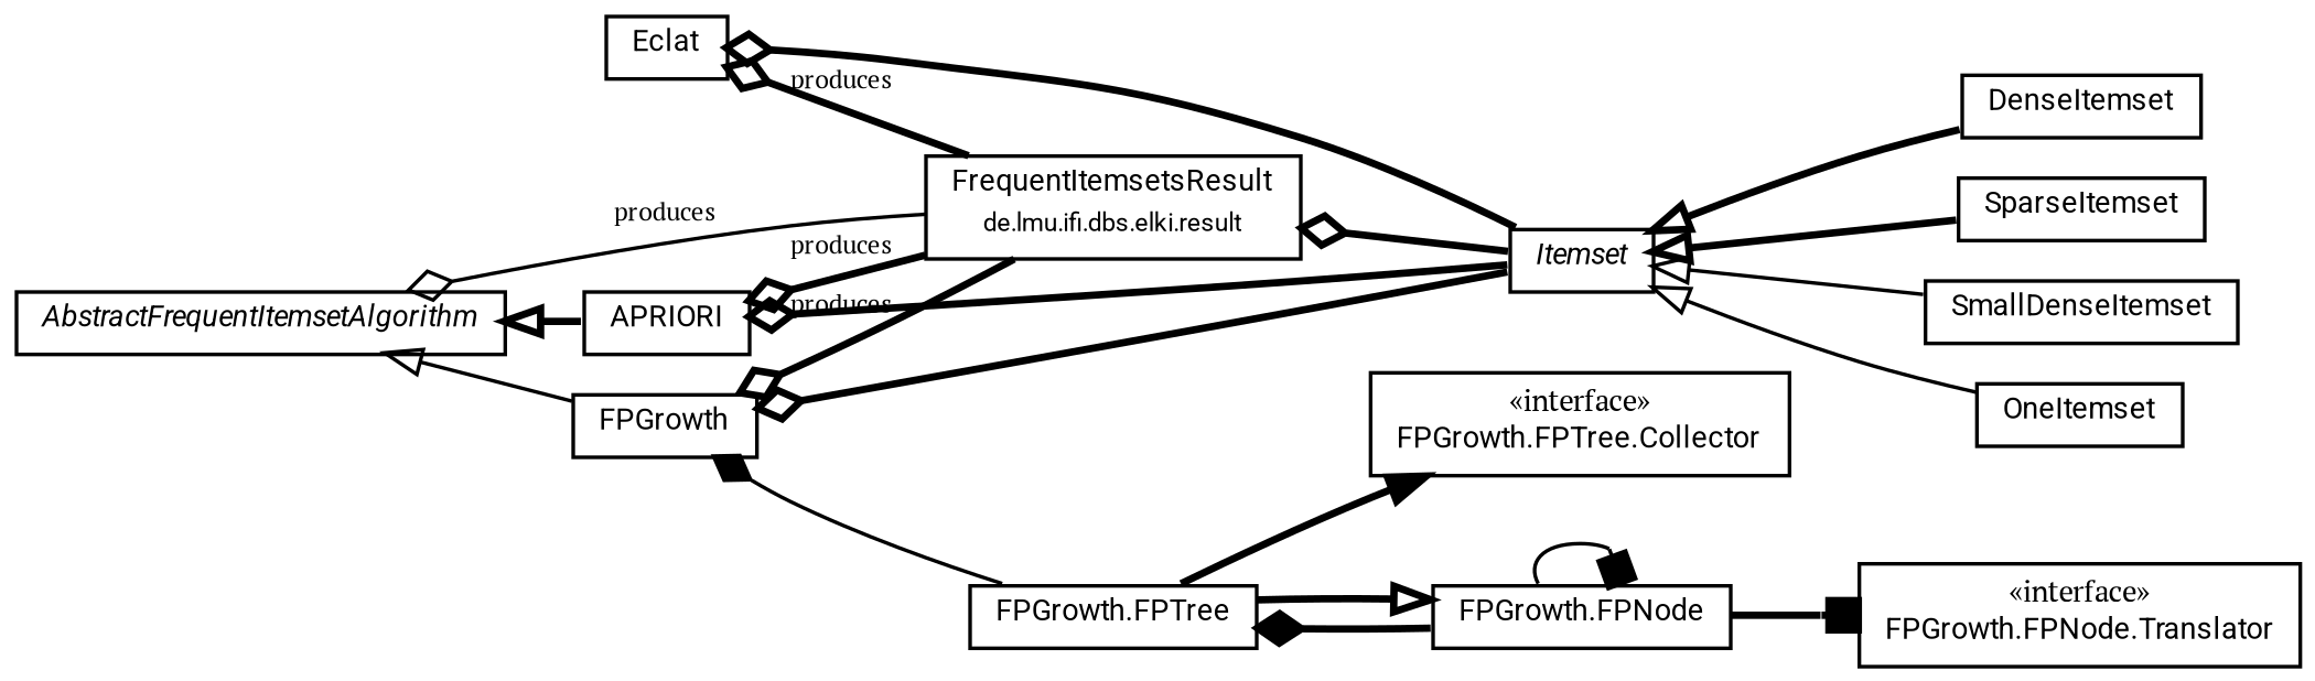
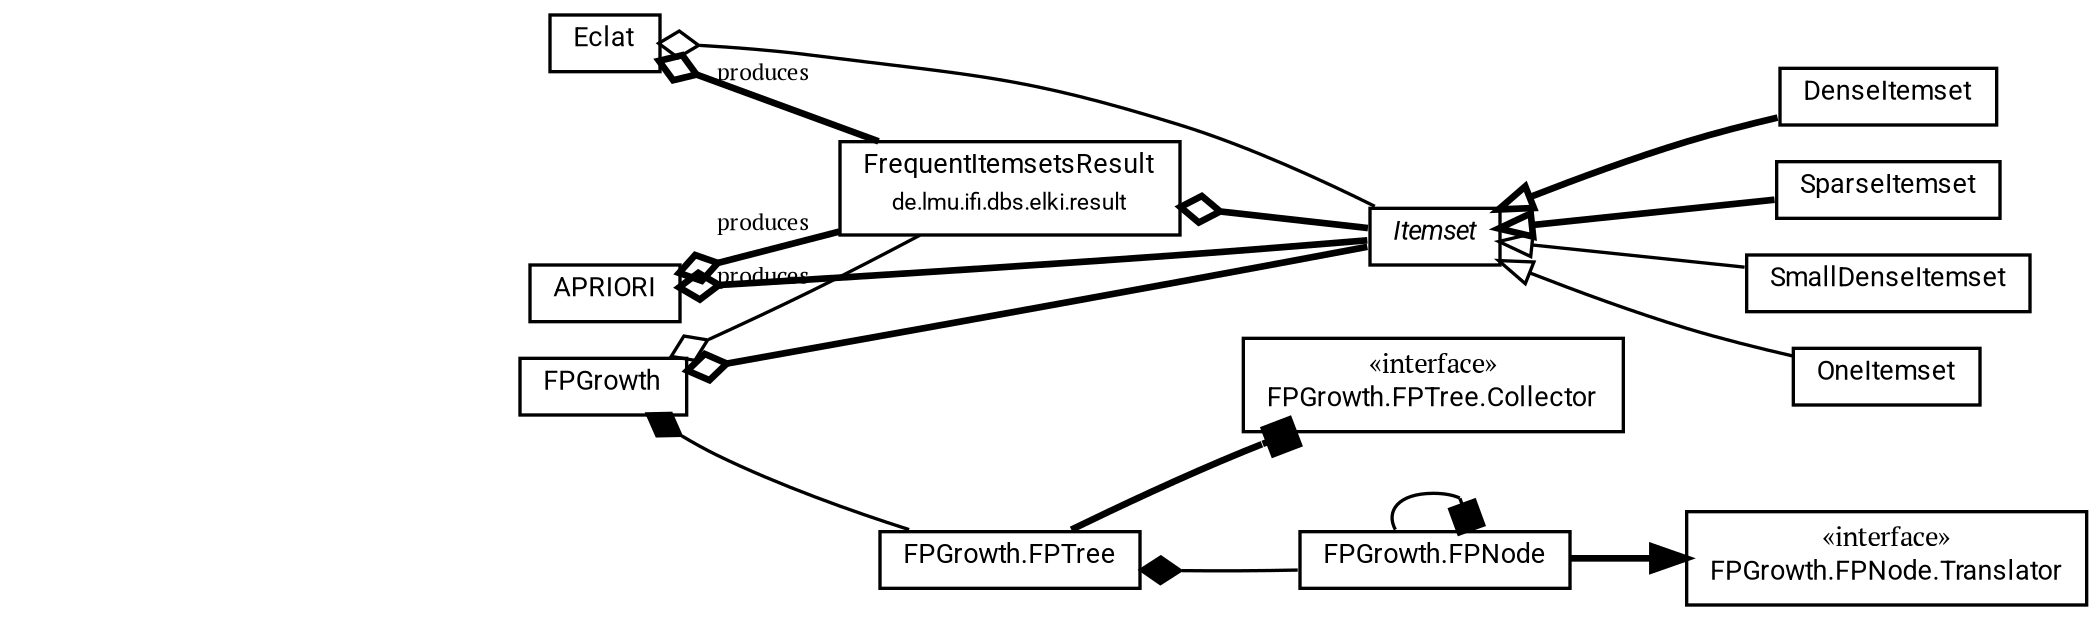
  digraph {
    fontname="PT Serif"
    nodesep=0.15
    rankdir=LR
    ranksep=0.25
    node [fontcolor=black fontname="PT Serif" fontsize=8 margin=0 shape=plaintext]
    edge [arrowhead=none arrowtail=ediamond color=black dir=back fontname="PT Serif" fontsize=7 labelfontname=Roboto labelfontsize=7 style=bold weight=4]
    n1 [height=0 label=<<table title="de.lmu.ifi.dbs.elki.result.FrequentItemsetsResult" border="0" cellborder="1" cellspacing="0" cellpadding="2" href="../../result/FrequentItemsetsResult.html" target="_parent"> 		<tr><td><table border="0" cellspacing="0" cellpadding="1"> 		<tr><td align="center" balign="center"> <font face="Roboto">FrequentItemsetsResult</font> </td></tr> 		<tr><td align="center" balign="center"> <font face="Roboto" point-size="7.0">de.lmu.ifi.dbs.elki.result</font> </td></tr> 		</table></td></tr> 		</table>> width=0]
    n2 [height=0 label=<<table title="de.lmu.ifi.dbs.elki.algorithm.itemsetmining.Itemset" border="0" cellborder="1" cellspacing="0" cellpadding="2" href="Itemset.html" target="_parent"> 		<tr><td><table border="0" cellspacing="0" cellpadding="1"> 		<tr><td align="center" balign="center"> <font face="Roboto"><i>Itemset</i></font> </td></tr> 		</table></td></tr> 		</table>> width=0]
    n3 [height=0 label=<<table title="de.lmu.ifi.dbs.elki.algorithm.itemsetmining.OneItemset" border="0" cellborder="1" cellspacing="0" cellpadding="2" href="OneItemset.html" target="_parent"> 		<tr><td><table border="0" cellspacing="0" cellpadding="1"> 		<tr><td align="center" balign="center"> <font face="Roboto">OneItemset</font> </td></tr> 		</table></td></tr> 		</table>> width=0]
    n4 [height=0 label=<<table title="de.lmu.ifi.dbs.elki.algorithm.itemsetmining.DenseItemset" border="0" cellborder="1" cellspacing="0" cellpadding="2" href="DenseItemset.html" target="_parent"> 		<tr><td><table border="0" cellspacing="0" cellpadding="1"> 		<tr><td align="center" balign="center"> <font face="Roboto">DenseItemset</font> </td></tr> 		</table></td></tr> 		</table>> width=0]
    n5 [height=0 label=<<table title="de.lmu.ifi.dbs.elki.algorithm.itemsetmining.SparseItemset" border="0" cellborder="1" cellspacing="0" cellpadding="2" href="SparseItemset.html" target="_parent"> 		<tr><td><table border="0" cellspacing="0" cellpadding="1"> 		<tr><td align="center" balign="center"> <font face="Roboto">SparseItemset</font> </td></tr> 		</table></td></tr> 		</table>> width=0]
    n6 [height=0 label=<<table title="de.lmu.ifi.dbs.elki.algorithm.itemsetmining.SmallDenseItemset" border="0" cellborder="1" cellspacing="0" cellpadding="2" href="SmallDenseItemset.html" target="_parent"> 		<tr><td><table border="0" cellspacing="0" cellpadding="1"> 		<tr><td align="center" balign="center"> <font face="Roboto">SmallDenseItemset</font> </td></tr> 		</table></td></tr> 		</table>> width=0]
    n7 [height=0 label=<<table title="de.lmu.ifi.dbs.elki.algorithm.itemsetmining.APRIORI" border="0" cellborder="1" cellspacing="0" cellpadding="2" href="APRIORI.html" target="_parent"> 		<tr><td><table border="0" cellspacing="0" cellpadding="1"> 		<tr><td align="center" balign="center"> <font face="Roboto">APRIORI</font> </td></tr> 		</table></td></tr> 		</table>> width=0]
    n8 [height=0 label=<<table title="de.lmu.ifi.dbs.elki.algorithm.itemsetmining.Eclat" border="0" cellborder="1" cellspacing="0" cellpadding="2" href="Eclat.html" target="_parent"> 		<tr><td><table border="0" cellspacing="0" cellpadding="1"> 		<tr><td align="center" balign="center"> <font face="Roboto">Eclat</font> </td></tr> 		</table></td></tr> 		</table>> width=0]
    n9 [height=0 label=<<table title="de.lmu.ifi.dbs.elki.algorithm.itemsetmining.FPGrowth" border="0" cellborder="1" cellspacing="0" cellpadding="2" href="FPGrowth.html" target="_parent"> 		<tr><td><table border="0" cellspacing="0" cellpadding="1"> 		<tr><td align="center" balign="center"> <font face="Roboto">FPGrowth</font> </td></tr> 		</table></td></tr> 		</table>> width=0]
    n10 [height=0 label=<<table title="de.lmu.ifi.dbs.elki.algorithm.itemsetmining.FPGrowth.FPTree" border="0" cellborder="1" cellspacing="0" cellpadding="2" href="FPGrowth.FPTree.html" target="_parent"> 		<tr><td><table border="0" cellspacing="0" cellpadding="1"> 		<tr><td align="center" balign="center"> <font face="Roboto">FPGrowth.FPTree</font> </td></tr> 		</table></td></tr> 		</table>> width=0]
    n11 [height=0 label=<<table title="de.lmu.ifi.dbs.elki.algorithm.itemsetmining.FPGrowth.FPTree.Collector" border="0" cellborder="1" cellspacing="0" cellpadding="2" href="FPGrowth.FPTree.Collector.html" target="_parent"> 		<tr><td><table border="0" cellspacing="0" cellpadding="1"> 		<tr><td align="center" balign="center"> &#171;interface&#187; </td></tr> 		<tr><td align="center" balign="center"> <font face="Roboto">FPGrowth.FPTree.Collector</font> </td></tr> 		</table></td></tr> 		</table>> width=0]
    n12 [height=0 label=<<table title="de.lmu.ifi.dbs.elki.algorithm.itemsetmining.FPGrowth.FPNode" border="0" cellborder="1" cellspacing="0" cellpadding="2" href="FPGrowth.FPNode.html" target="_parent"> 		<tr><td><table border="0" cellspacing="0" cellpadding="1"> 		<tr><td align="center" balign="center"> <font face="Roboto">FPGrowth.FPNode</font> </td></tr> 		</table></td></tr> 		</table>> width=0]
    n13 [height=0 label=<<table title="de.lmu.ifi.dbs.elki.algorithm.itemsetmining.FPGrowth.FPNode.Translator" border="0" cellborder="1" cellspacing="0" cellpadding="2" href="FPGrowth.FPNode.Translator.html" target="_parent"> 		<tr><td><table border="0" cellspacing="0" cellpadding="1"> 		<tr><td align="center" balign="center"> &#171;interface&#187; </td></tr> 		<tr><td align="center" balign="center"> <font face="Roboto">FPGrowth.FPNode.Translator</font> </td></tr> 		</table></td></tr> 		</table>> width=0]
-   n14 [height=0 label=<<table title="de.lmu.ifi.dbs.elki.algorithm.itemsetmining.AbstractFrequentItemsetAlgorithm" border="0" cellborder="1" cellspacing="0" cellpadding="2" href="AbstractFrequentItemsetAlgorithm.html" target="_parent"> 		<tr><td><table border="0" cellspacing="0" cellpadding="1"> 		<tr><td align="center" balign="center"> <font face="Roboto"><i>AbstractFrequentItemsetAlgorithm</i></font> </td></tr> 		</table></td></tr> 		</table>> width=0]
    n1 -> n2
    n2 -> n3 [arrowtail=empty style=solid weight=10 arrowhead=""]
    n2 -> n4 [arrowtail=empty weight=10 arrowhead=""]
    n2 -> n5 [arrowtail=empty weight=10 arrowhead=""]
    n2 -> n6 [arrowtail=empty style=solid weight=10 arrowhead=""]
    n7 -> n1 [label=produces]
    n7 -> n2
    n8 -> n1 [label=produces]
-   n8 -> n2
-   n9 -> n1 [label=produces]
+   n8 -> n2 [style=solid]
+   n9 -> n1 [label=produces style=solid]
    n9 -> n2
    n9 -> n10 [arrowtail=diamond style=solid weight=6]
-   n10 -> n11 [arrowhead=normal weight=2 arrowtail="" dir=""]
-   n10 -> n12 [arrowtail=diamond weight=6]
-   n12 -> n10 [arrowtail=empty weight=10 arrowhead=""]
+   n10 -> n11 [arrowhead=box weight=2 arrowtail="" dir=""]
+   n10 -> n12 [arrowtail=diamond style=solid weight=6]
    n12 -> n12 [arrowhead=box style=solid weight=1 arrowtail="" dir=""]
-   n12 -> n13 [arrowhead=box weight=2 arrowtail="" dir=""]
-   n14 -> n1 [label=produces style=solid]
-   n14 -> n7 [arrowtail=empty weight=10 arrowhead=""]
-   n14 -> n9 [arrowtail=empty style=solid weight=10 arrowhead=""]
+   n12 -> n13 [arrowhead=normal weight=2 arrowtail="" dir=""]
  }
